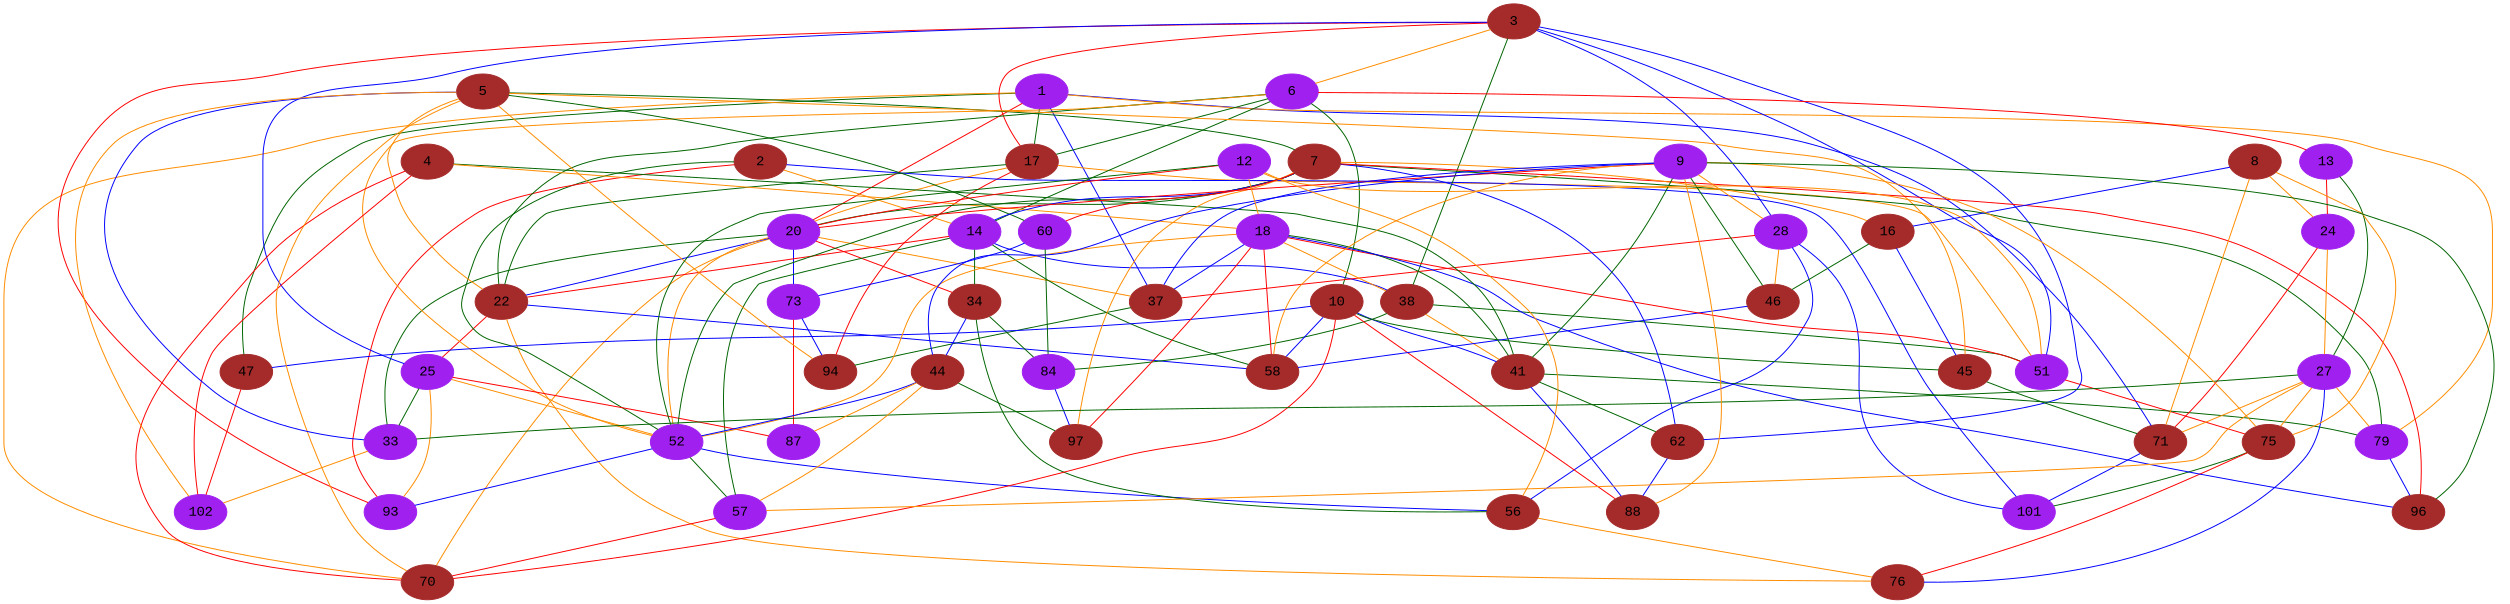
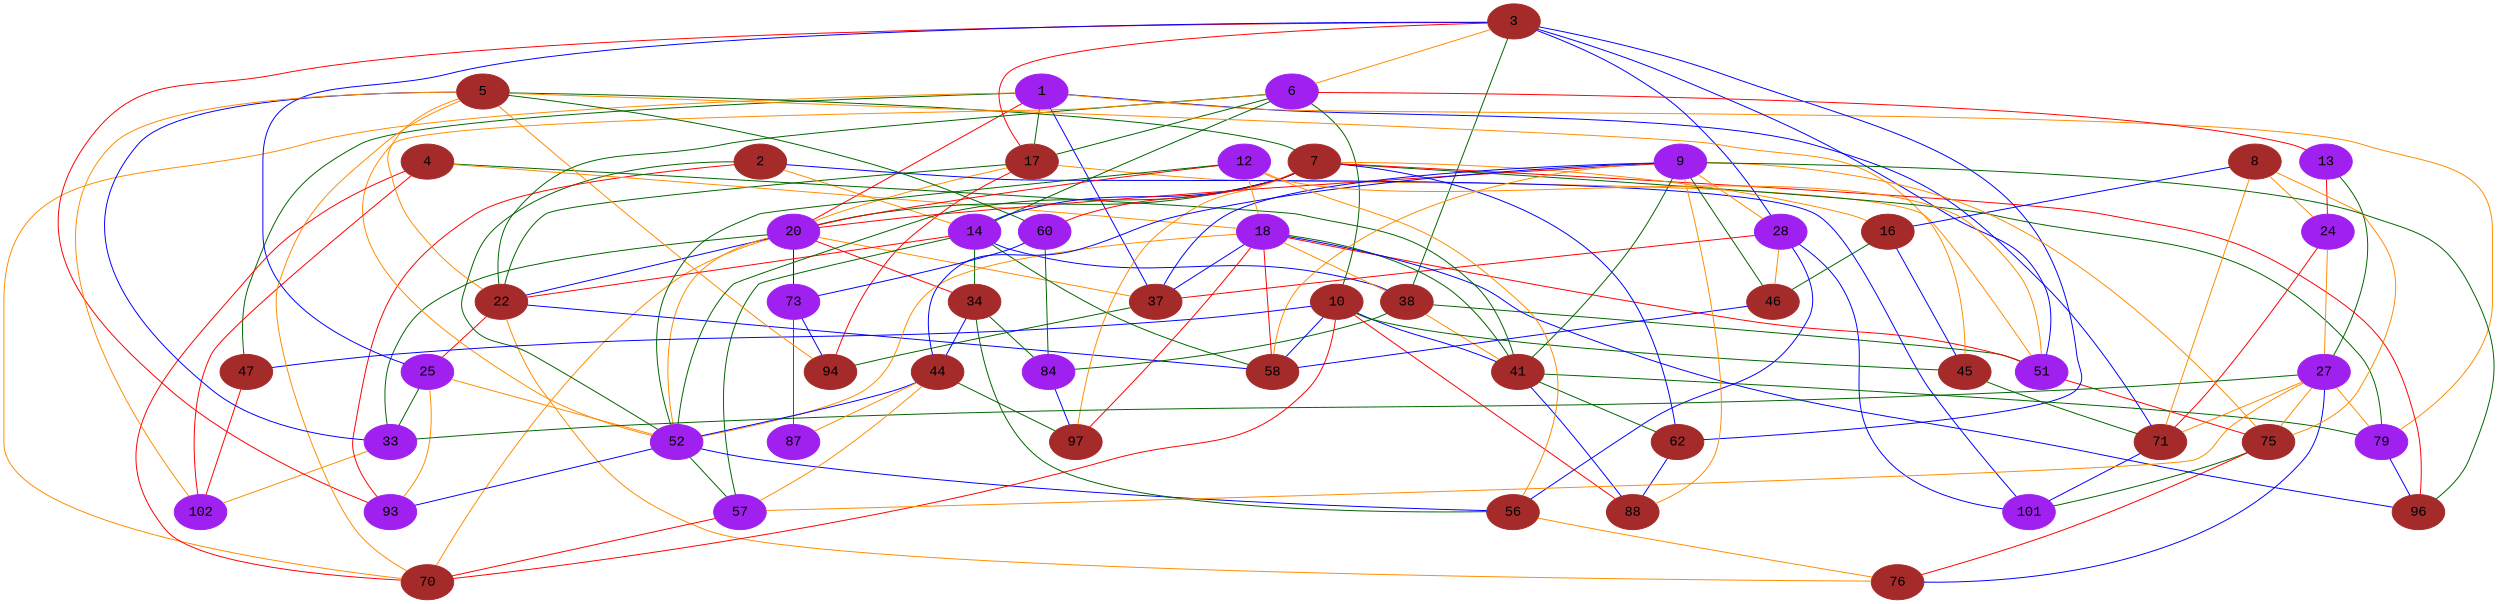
  graph {
    fontname="Liberation Mono"
    node [color=brown fontname="Liberation Mono" style=filled]
    edge [color=darkorange fontname="Liberation Mono"]
    1 [color=purple super="+83"]
    17 [super="+103+92"]
    20 [color=purple super="+30"]
    37 [super="+72"]
    47
    70 [super="+106"]
    71 [super="+95"]
    79 [color=purple]
    51 [color=purple super="+107"]
    22 [super="+42+98"]
    94
    33 [color=purple super="+105"]
    52 [color=purple super="+78+67+74"]
    34 [super="+50"]
    73 [color=purple]
    102 [color=purple]
    101 [color=purple]
    14 [color=purple super="+35+85"]
    38 [super="+91"]
    58 [super="+99"]
    57 [color=purple super="+100"]
    2
    93 [color=purple]
    56 [super="+77"]
    3 [super="+82+54"]
    6 [color=purple super="+19+59"]
    25 [color=purple super="+64"]
    28 [color=purple super="+29"]
    62
    10 [super="+11+40"]
    13 [color=purple]
    87 [color=purple]
    46
    41 [super="+55+68"]
    84 [color=purple]
    75 [super="+89"]
    88
    18 [color=purple super="+66+36"]
    96
    97
    4
    5 [super="+53+31"]
    7 [super="+23+86"]
    45
    60 [color=purple]
    16
    76
    24 [color=purple]
    27 [color=purple super="+81+49"]
    8
    9 [color=purple super="+26+21+15"]
    44 [super="+63"]
    12 [color=purple super="+39"]
    1 -- 17 [color=darkgreen weight=2]
    1 -- 20 [color=red]
    1 -- 37 [color=blue]
    1 -- 47 [color=darkgreen]
    1 -- 70
    1 -- 71 [color=blue]
    1 -- 79
    17 -- 20
    17 -- 51
    17 -- 22 [color=darkgreen]
    17 -- 94 [color=red]
    20 -- 37
    20 -- 70
    20 -- 22 [color=blue]
    20 -- 33 [color=darkgreen]
    20 -- 52
    20 -- 34 [color=red]
    20 -- 73 [color=blue]
    37 -- 94 [color=darkgreen]
    47 -- 102 [color=red]
    71 -- 101 [color=blue]
    79 -- 96 [color=blue]
    51 -- 75 [color=red]
    22 -- 58 [color=blue]
    22 -- 25 [color=red]
    22 -- 76
    33 -- 102
    52 -- 57 [color=darkgreen]
    52 -- 93 [color=blue]
    52 -- 56 [color=blue]
    34 -- 56 [color=darkgreen]
    34 -- 84 [color=darkgreen]
    34 -- 44 [color=blue]
    73 -- 94 [color=blue]
    73 -- 87 [color=red]
    14 -- 22 [color=red]
    14 -- 34 [color=darkgreen weight=2]
    14 -- 38 [color=blue]
    14 -- 58 [color=darkgreen]
    14 -- 57 [color=darkgreen weight=2]
    38 -- 51 [color=darkgreen]
    38 -- 41
    38 -- 84 [color=darkgreen]
    57 -- 70 [color=red]
    2 -- 52 [color=darkgreen]
    2 -- 101 [color=blue]
    2 -- 14
    2 -- 93 [color=red]
    56 -- 76
    3 -- 17 [color=red]
    3 -- 51 [color=blue]
    3 -- 38 [color=darkgreen]
    3 -- 93 [color=red]
    3 -- 6
    3 -- 25 [color=blue]
    3 -- 28 [color=blue]
    3 -- 62 [color=blue]
    6 -- 17 [color=darkgreen]
    6 -- 22 [color=darkgreen]
    6 -- 52
    6 -- 14 [color=darkgreen]
    6 -- 10 [color=darkgreen]
    6 -- 13 [color=red weight=2]
    25 -- 33 [color=darkgreen]
    25 -- 52
    25 -- 93
-   25 -- 87 [color=red]
    28 -- 37 [color=red]
    28 -- 101 [color=blue]
    28 -- 56 [color=blue]
    28 -- 46
    62 -- 88 [color=blue]
    10 -- 47 [color=blue weight=2]
    10 -- 70 [color=red]
    10 -- 58 [color=blue]
    10 -- 41 [color=blue]
    10 -- 88 [color=red]
    10 -- 45 [color=darkgreen]
    13 -- 24 [color=red]
    13 -- 27 [color=darkgreen]
    46 -- 58 [color=blue]
    41 -- 79 [color=darkgreen]
    41 -- 62 [color=darkgreen]
    41 -- 88 [color=blue]
    84 -- 97 [color=blue]
    75 -- 101 [color=darkgreen]
    75 -- 76 [color=red]
    18 -- 37 [color=blue]
    18 -- 51 [color=red]
    18 -- 52 [weight=2]
    18 -- 38
    18 -- 58 [color=red]
    18 -- 41 [color=darkgreen]
    18 -- 96 [color=blue]
    18 -- 97 [color=red]
    4 -- 70 [color=red]
    4 -- 102 [color=red]
    4 -- 41 [color=darkgreen]
    4 -- 18
    5 -- 70
    5 -- 22
    5 -- 94
    5 -- 33 [color=blue]
    5 -- 102
    5 -- 7 [color=darkgreen]
    5 -- 45
    5 -- 60 [color=darkgreen]
    7 -- 20 [color=darkgreen]
    7 -- 79 [color=darkgreen]
    7 -- 52 [color=darkgreen]
    7 -- 14 [color=blue]
    7 -- 62 [color=blue]
    7 -- 96 [color=red]
    7 -- 97
    7 -- 60 [color=red]
    7 -- 16
    45 -- 71 [color=darkgreen]
    60 -- 73 [color=blue]
    60 -- 84 [color=darkgreen]
    16 -- 46 [color=darkgreen]
    16 -- 45 [color=blue]
    24 -- 71 [color=red]
    24 -- 27
    27 -- 71
    27 -- 79
    27 -- 33 [color=darkgreen]
    27 -- 57
    27 -- 75
    27 -- 76 [color=blue]
    8 -- 71
    8 -- 75
    8 -- 16 [color=blue]
    8 -- 24
    9 -- 20 [color=red]
    9 -- 37 [color=blue]
    9 -- 58
    9 -- 28
    9 -- 46 [color=darkgreen]
    9 -- 41 [color=darkgreen]
    9 -- 75
    9 -- 88
    9 -- 96 [color=darkgreen]
    9 -- 44 [color=blue]
    44 -- 52 [color=blue]
    44 -- 57
    44 -- 87
    44 -- 97 [color=darkgreen]
    12 -- 20 [color=red]
    12 -- 51
    12 -- 52 [color=darkgreen]
    12 -- 56 [weight=2]
    12 -- 18
  }
